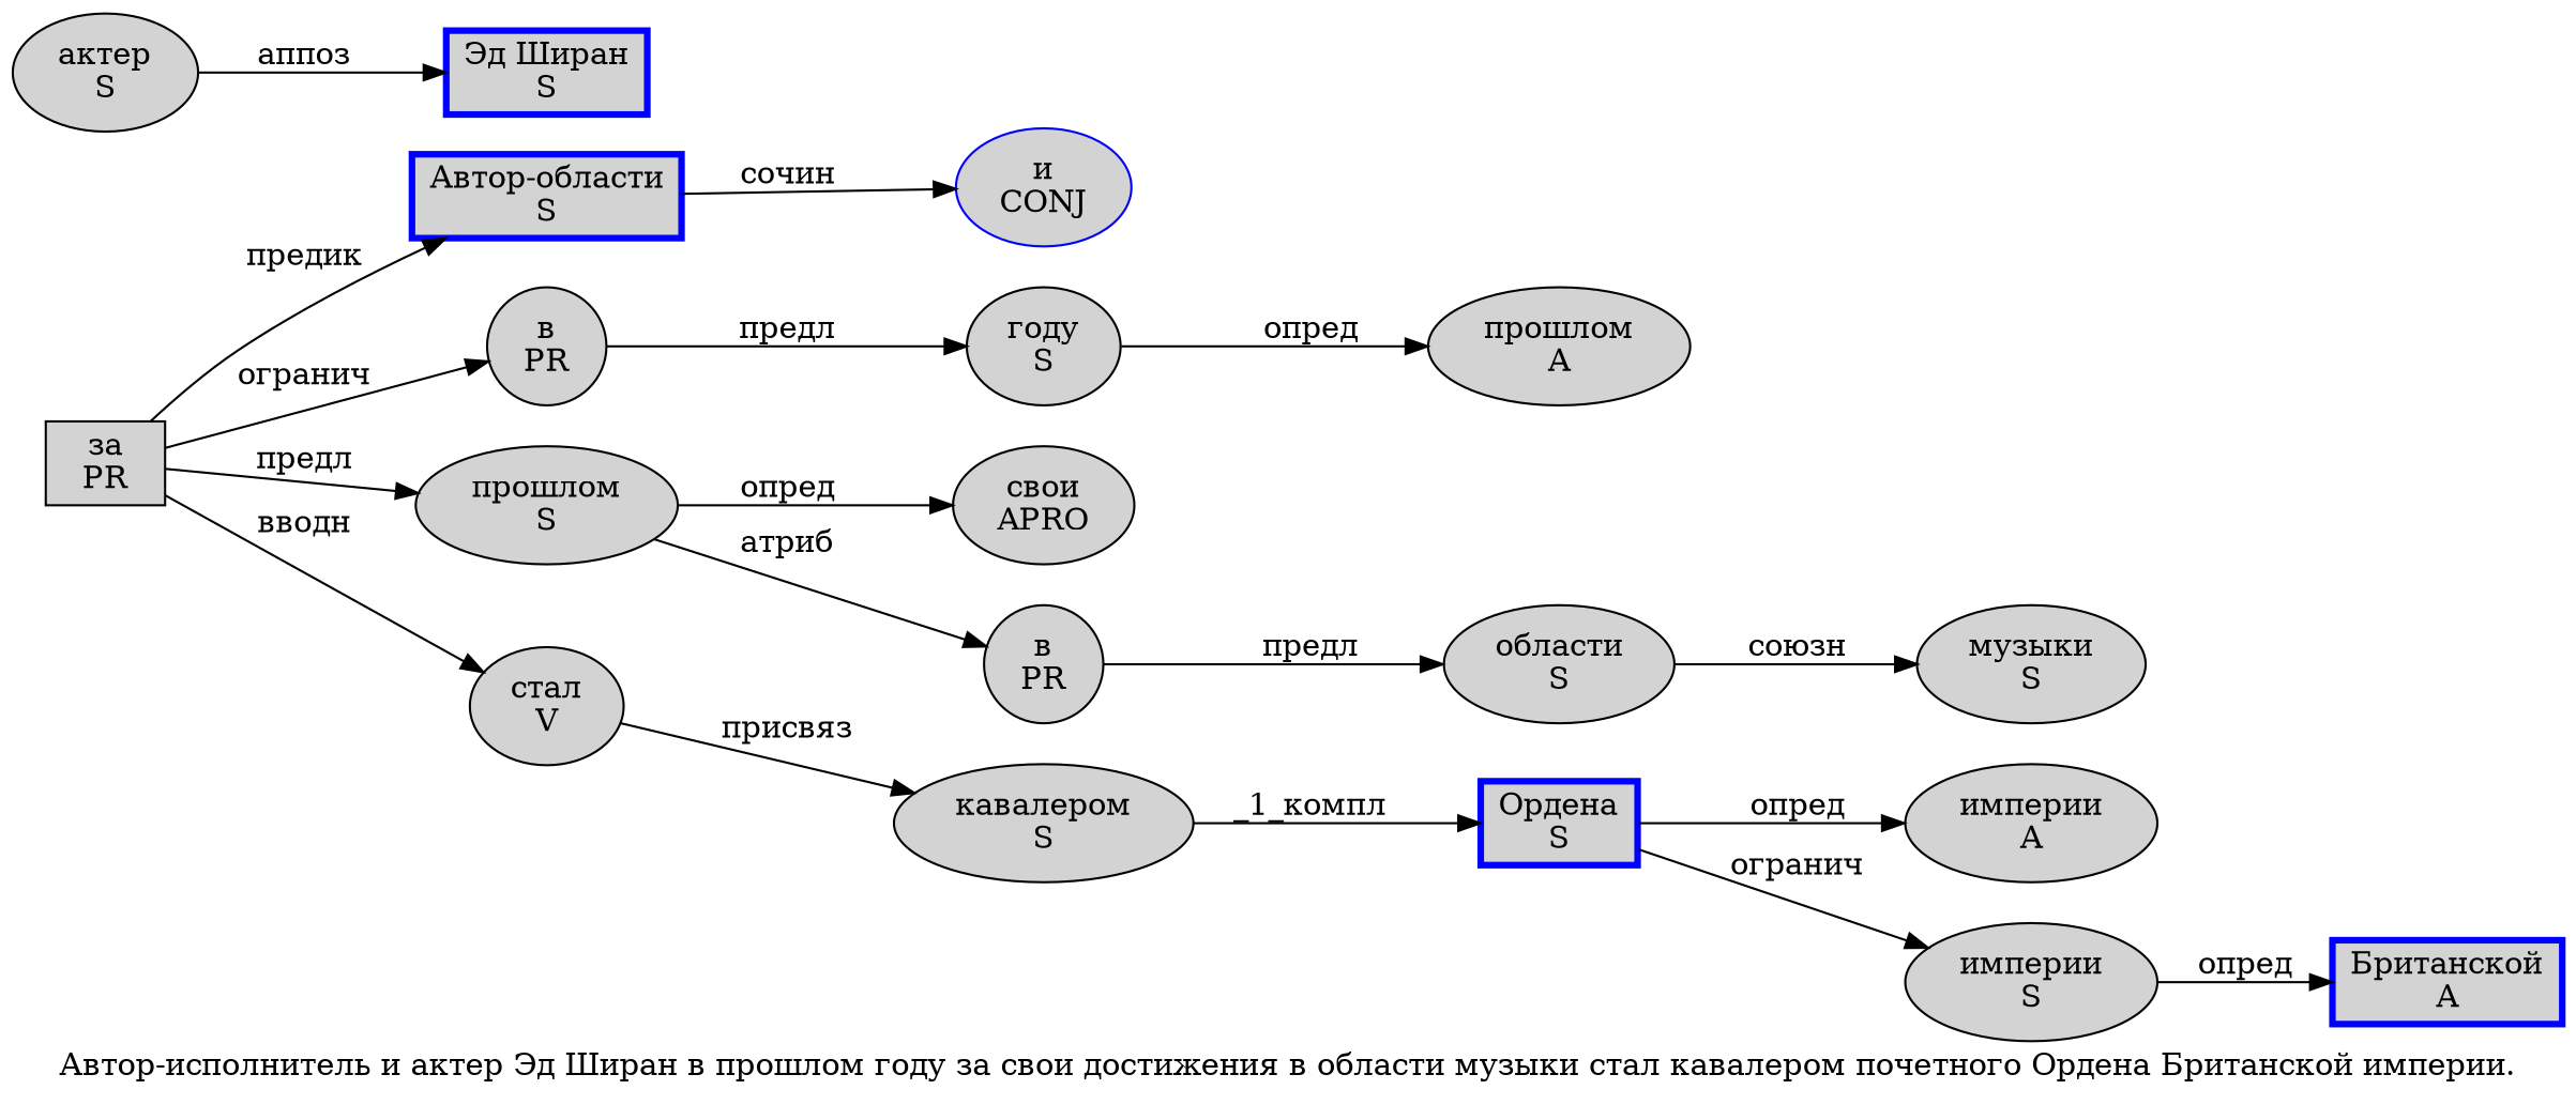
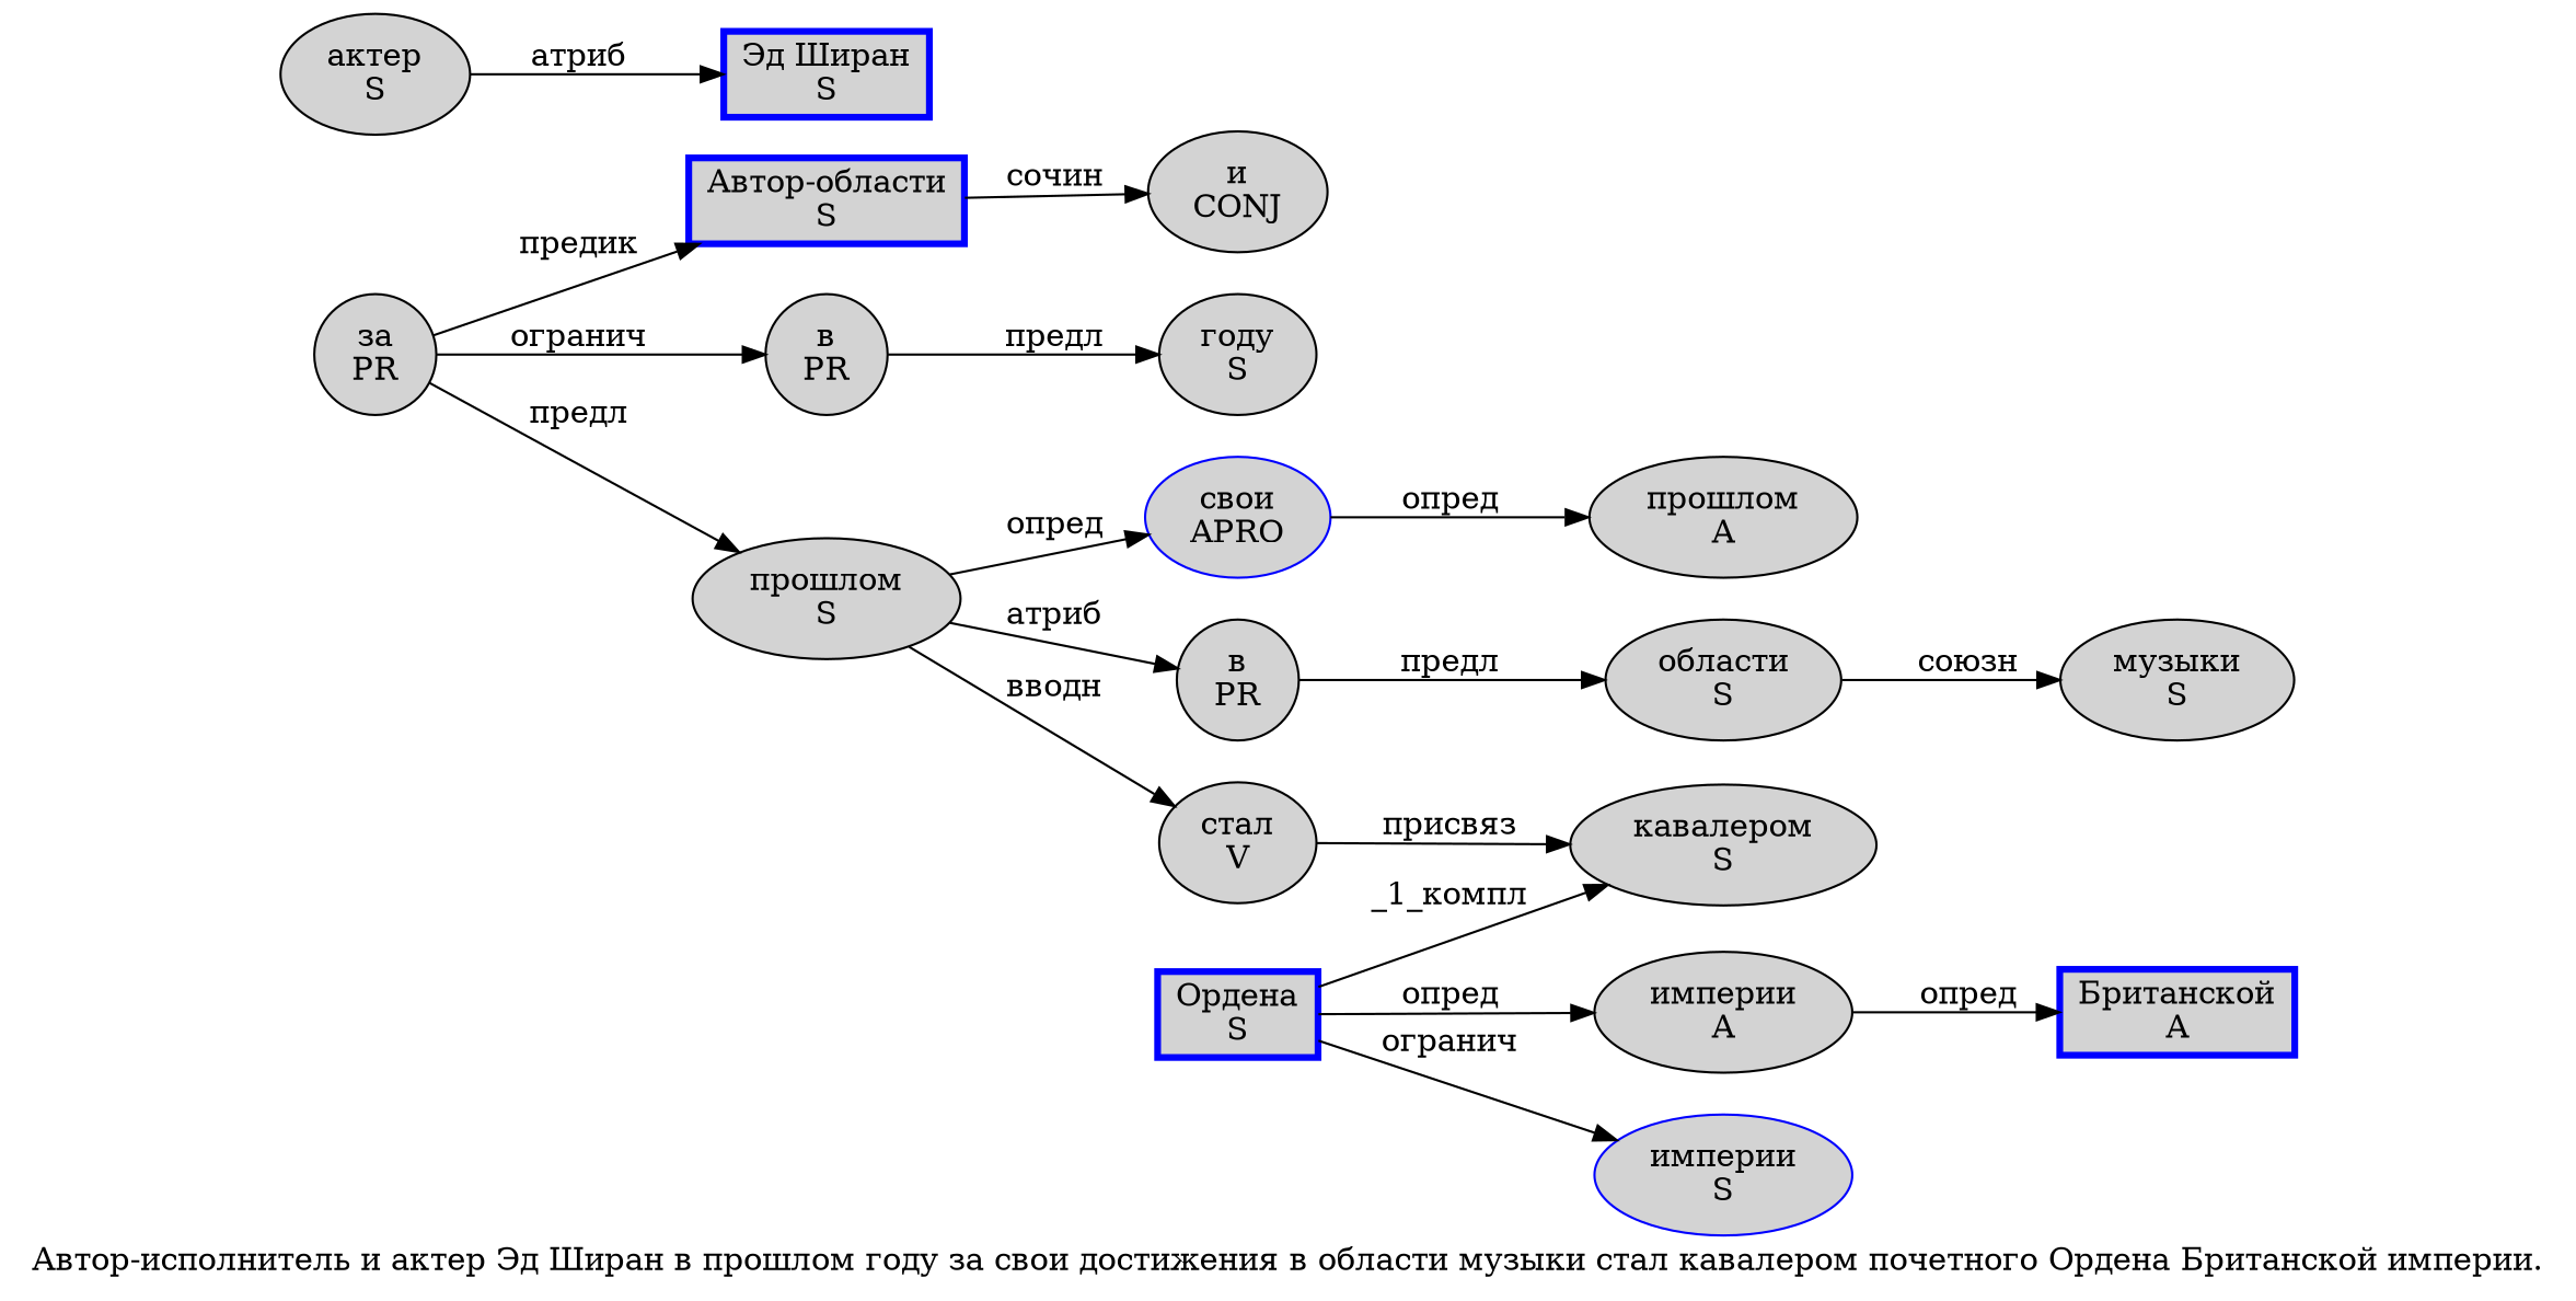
  digraph {
    fontname="DejaVu Serif"
    label="Автор-исполнитель и актер Эд Ширан в прошлом году за свои достижения в области музыки стал кавалером почетного Ордена Британской империи."
    rankdir=LR
    node [fillcolor=lightgray fontname="DejaVu Serif" penwidth=1 shape=ellipse style=filled]
    edge [fontname="DejaVu Serif"]
    n1 [color=blue label="Автор-области\nS" penwidth=3 shape=box]
-   n2 [label="и\nCONJ" color=blue]
+   n2 [label="и\nCONJ"]
    n3 [label="актер\nS"]
    n4 [color=blue label="Эд Ширан\nS" penwidth=3 shape=box]
    n5 [label="в\nPR"]
    n6 [label="году\nS"]
    n7 [label="прошлом\nA"]
-   n8 [label="за\nPR" shape=box]
+   n8 [label="за\nPR"]
    n9 [label="прошлом\nS"]
    n10 [label="стал\nV"]
-   n11 [label="свои\nAPRO"]
+   n11 [label="свои\nAPRO" color=blue]
    n12 [label="в\nPR"]
    n13 [label="кавалером\nS"]
    n14 [label="области\nS"]
    n15 [label="музыки\nS"]
    n16 [color=blue label="Ордена\nS" penwidth=3 shape=box]
    n17 [label="империи\nA"]
-   n18 [label="империи\nS"]
+   n18 [label="империи\nS" color=blue]
    n19 [color=blue label="Британской\nA" penwidth=3 shape=box]
    n1 -> n2 [label="сочин"]
-   n3 -> n4 [label="аппоз"]
+   n3 -> n4 [label="атриб"]
    n5 -> n6 [label="предл"]
-   n6 -> n7 [label="опред"]
+   n11 -> n7 [label="опред"]
    n8 -> n1 [label="предик"]
    n8 -> n5 [label="огранич"]
    n8 -> n9 [label="предл"]
-   n8 -> n10 [label="вводн"]
+   n9 -> n10 [label="вводн"]
    n9 -> n11 [label="опред"]
    n9 -> n12 [label="атриб"]
    n10 -> n13 [label="присвяз"]
    n12 -> n14 [label="предл"]
-   n13 -> n16 [label="_1_компл"]
+   n16 -> n13 [label="_1_компл"]
    n14 -> n15 [label="союзн"]
    n16 -> n17 [label="опред"]
    n16 -> n18 [label="огранич"]
-   n18 -> n19 [label="опред"]
+   n17 -> n19 [label="опред"]
  }
